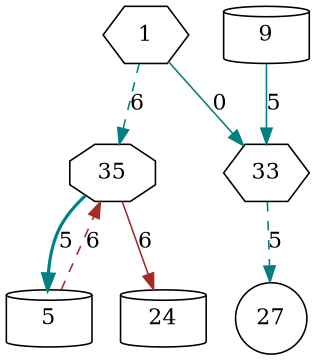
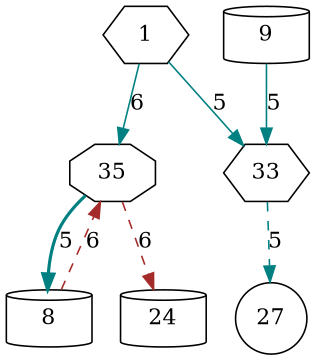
  digraph {
    node [shape=cylinder]
    edge [color=teal style=solid]
    1 [shape=hexagon]
    33 [shape=hexagon]
    35 [shape=octagon]
    27 [shape=circle]
-   8 [label=5]
+   8
    24
    9
-   1 -> 33 [label=0]
-   1 -> 35 [label=6 style=dashed]
+   1 -> 33 [label=5]
+   1 -> 35 [label=6]
    33 -> 27 [label=5 style=dashed]
    35 -> 8 [label=5 style=bold]
-   35 -> 24 [color=brown label=6]
+   35 -> 24 [color=brown label=6 style=dashed]
    8 -> 35 [color=brown label=6 style=dashed]
    9 -> 33 [label=5]
  }
